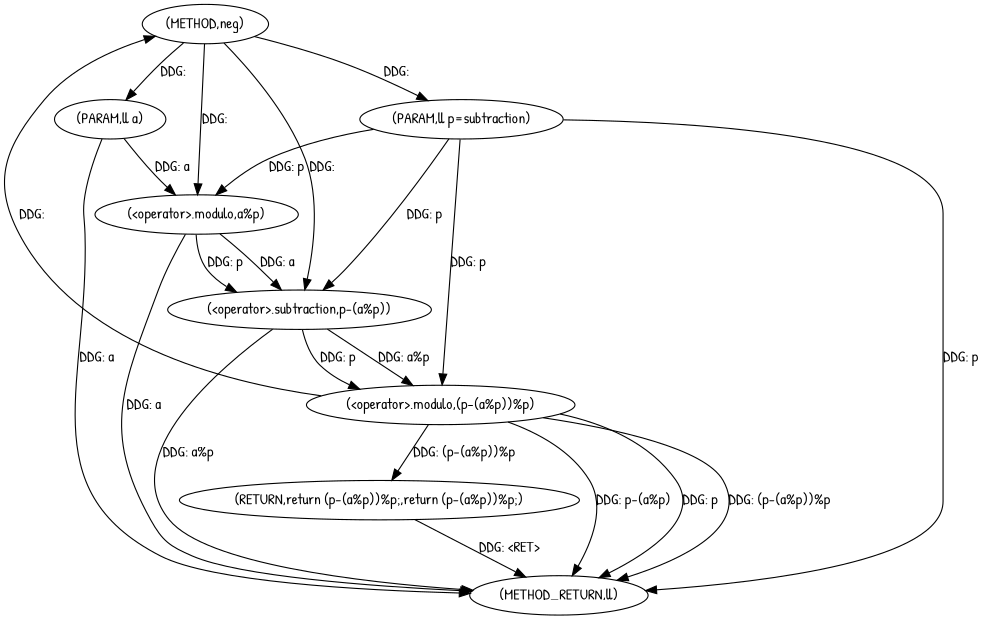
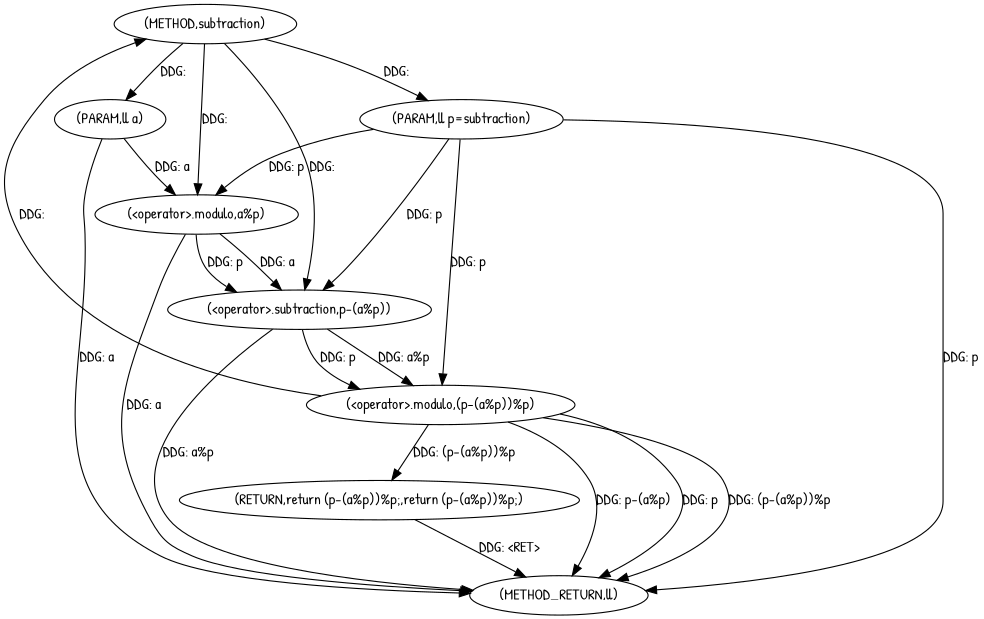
  digraph {
    fontname="Patrick Hand"
    node [fontname="Patrick Hand"]
    edge [fontname="Patrick Hand"]
-   n1 [label="(METHOD,neg)"]
+   n1 [label="(METHOD,subtraction)"]
    n2 [label="(PARAM,ll a)"]
    n3 [label="(PARAM,ll p=subtraction)"]
    n4 [label="(<operator>.subtraction,p-(a%p))"]
    n5 [label="(<operator>.modulo,a%p)"]
    n6 [label="(METHOD_RETURN,ll)"]
    n7 [label="(<operator>.modulo,(p-(a%p))%p)"]
    n8 [label="(RETURN,return (p-(a%p))%p;,return (p-(a%p))%p;)"]
    n1 -> n2 [label="DDG: "]
    n1 -> n3 [label="DDG: "]
    n1 -> n4 [label="DDG: "]
    n1 -> n5 [label="DDG: "]
    n2 -> n5 [label="DDG: a"]
    n2 -> n6 [label="DDG: a"]
    n3 -> n4 [label="DDG: p"]
    n3 -> n5 [label="DDG: p"]
    n3 -> n6 [label="DDG: p"]
    n3 -> n7 [label="DDG: p"]
    n4 -> n6 [label="DDG: a%p"]
    n4 -> n7 [label="DDG: a%p"]
    n4 -> n7 [label="DDG: p"]
    n5 -> n4 [label="DDG: p"]
    n5 -> n4 [label="DDG: a"]
    n5 -> n6 [label="DDG: a"]
    n7 -> n1 [label="DDG: "]
    n7 -> n6 [label="DDG: p-(a%p)"]
    n7 -> n6 [label="DDG: p"]
    n7 -> n6 [label="DDG: (p-(a%p))%p"]
    n7 -> n8 [label="DDG: (p-(a%p))%p"]
    n8 -> n6 [label="DDG: <RET>"]
  }
